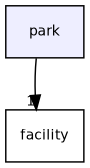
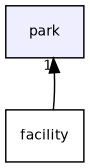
  digraph {
    compound=true
    node [fontname=Helvetica fontsize=10 shape=box]
    n1 [fillcolor="#eeeeff" label=park pencolor=black style=filled]
    n2 [label=facility]
-   n1 -> n2 [headlabel=1 labeldistance=1.5 labelfontname=Helvetica labelfontsize=10]
+   n2 -> n1 [headlabel=1 labeldistance=1.5 labelfontname=Helvetica labelfontsize=10]
  }
